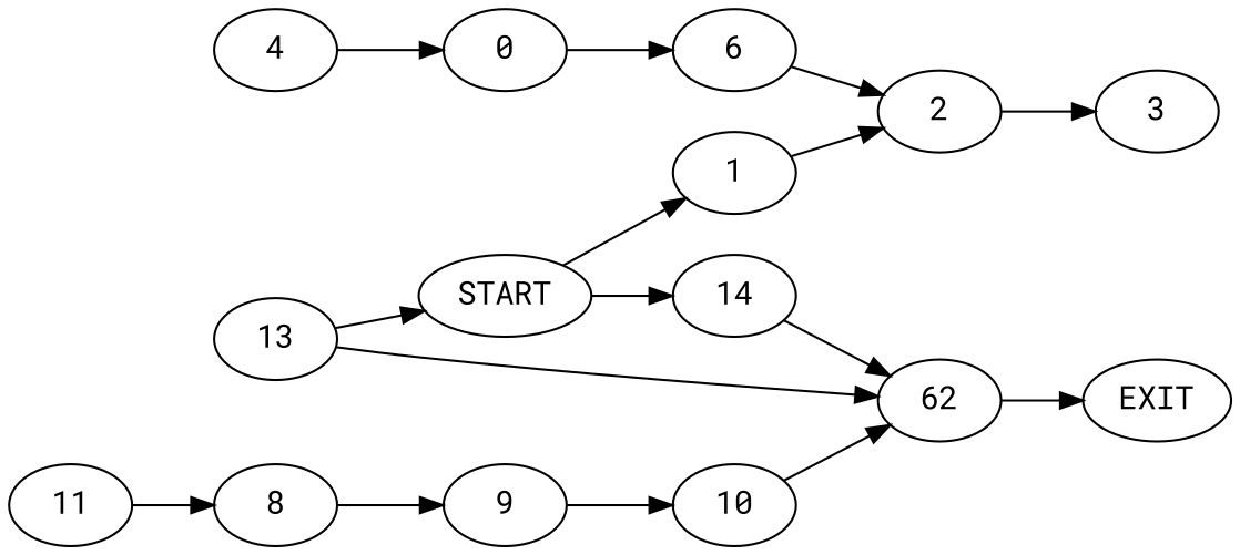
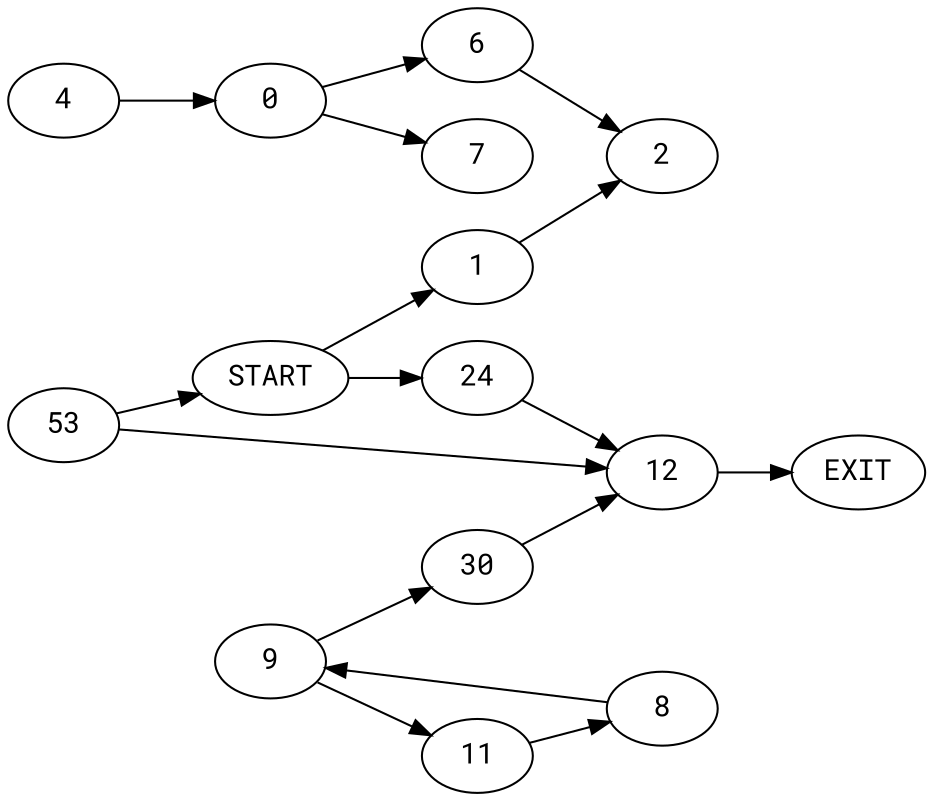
  digraph {
    fontname="Roboto Mono"
    rankdir=LR
    node [fontname="Roboto Mono"]
    edge [fontname="Roboto Mono"]
    n1 [label=START]
    1
-   14
+   14 [label=24]
    2
-   13
-   12 [label=62]
+   13 [label=53]
+   12
    n7 [label=EXIT]
-   3
    n9 [label=0]
    4
    6
+   7
    8
    9
-   10
+   10 [label=30]
    11
    n1 -> 1
    n1 -> 14
    1 -> 2
    14 -> 12
-   2 -> 3
    13 -> n1
    13 -> 12
    12 -> n7
    n9 -> 6
+   n9 -> 7
    4 -> n9
    6 -> 2
    8 -> 9
    9 -> 10
+   9 -> 11
    10 -> 12
    11 -> 8
  }
